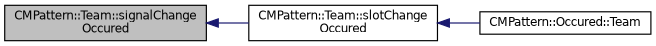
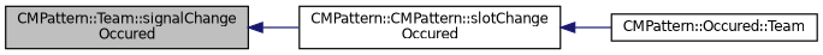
  digraph {
    rankdir=LR
    node [color=black fillcolor=white fontname=Helvetica fontsize=10 shape=record style=filled]
    edge [color=midnightblue dir=back fontname=Helvetica fontsize=10 labelfontname=Helvetica labelfontsize=10 style=solid]
    n1 [fillcolor=grey75 fontcolor=black height=0.2 label="CMPattern::Team::signalChange\lOccured" width=0.4]
-   n2 [height=0.2 label="CMPattern::Team::slotChange\lOccured" width=0.4]
+   n2 [height=0.2 label="CMPattern::CMPattern::slotChange\lOccured" width=0.4]
    n3 [height=0.2 label="CMPattern::Occured::Team" width=0.4]
    n1 -> n2
    n2 -> n3
  }
